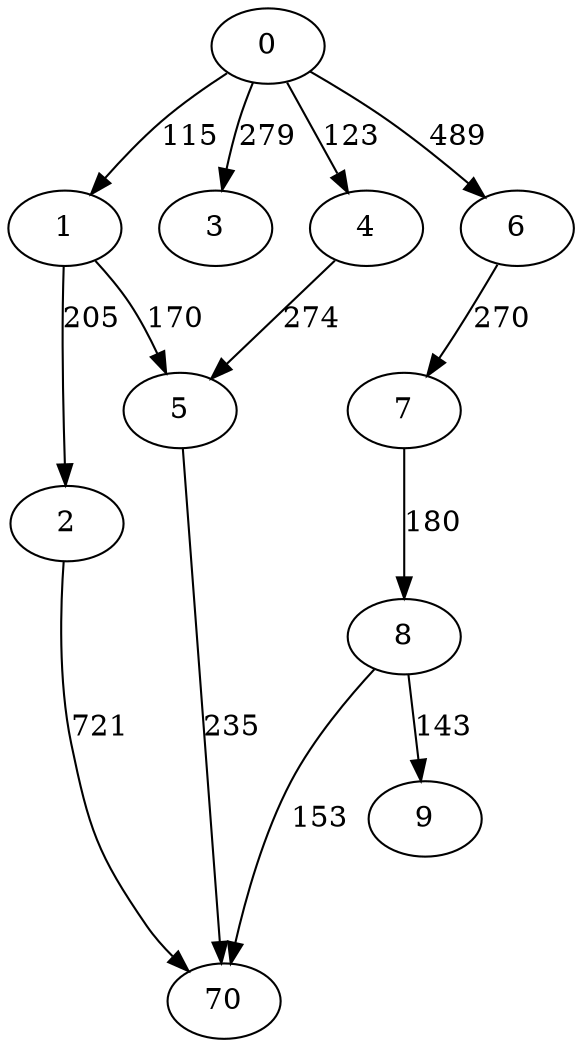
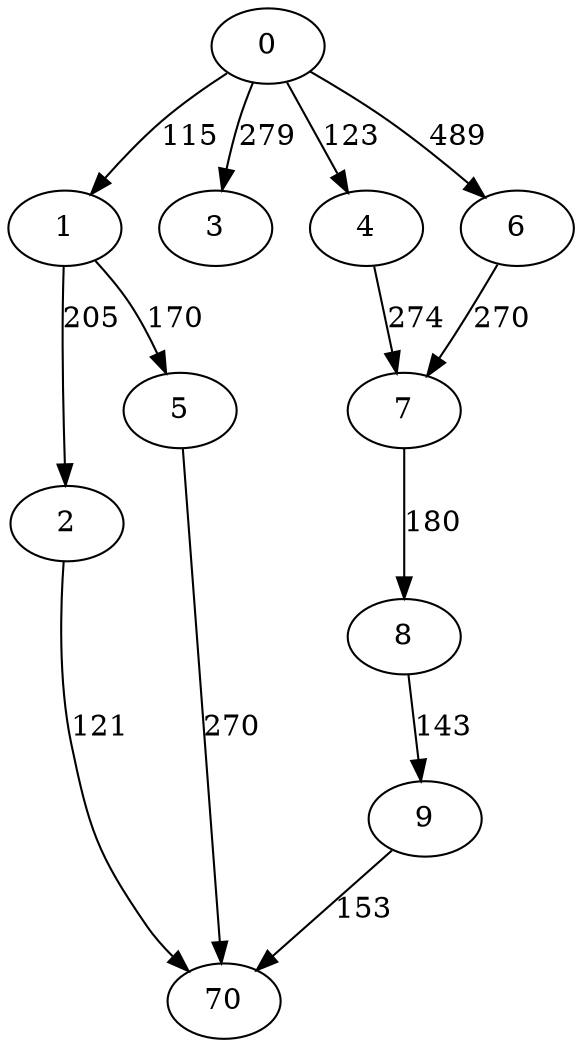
  digraph {
    0
    1
    3
    6
    4
    2
    5
    7
    n9 [label=70]
    8
    9
    0 -> 1 [label=115]
    0 -> 3 [label=279]
    0 -> 6 [label=489]
    0 -> 4 [label=123]
    1 -> 2 [label=205]
    1 -> 5 [label=170]
    6 -> 7 [label=270]
-   4 -> 5 [label=274]
-   2 -> n9 [label=721]
-   5 -> n9 [label=235]
+   4 -> 7 [label=274]
+   2 -> n9 [label=121]
+   5 -> n9 [label=270]
    7 -> 8 [label=180]
    8 -> 9 [label=143]
-   8 -> n9 [label=153]
+   9 -> n9 [label=153]
  }
